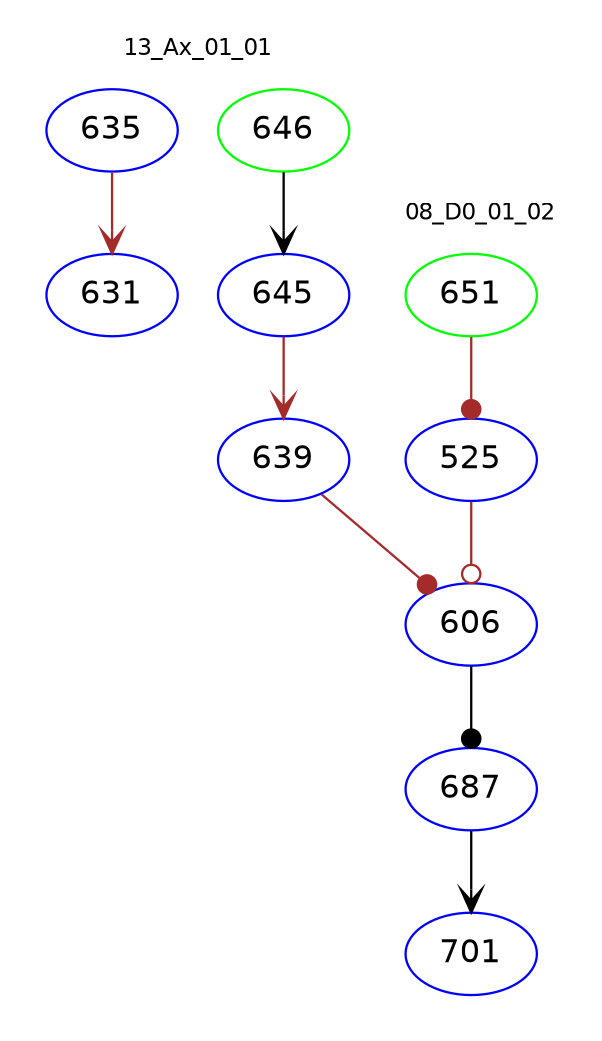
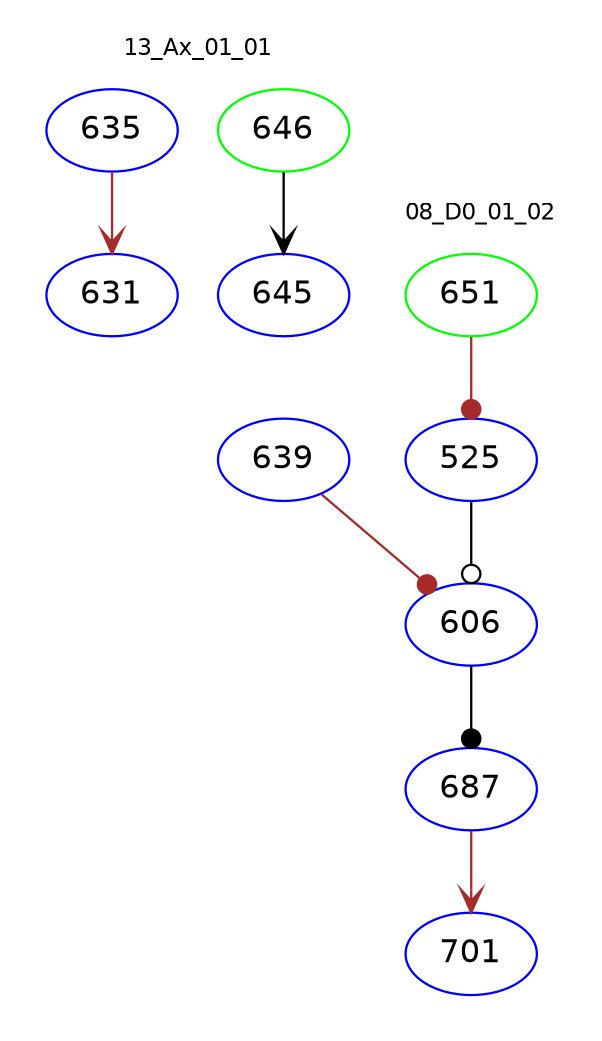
  digraph {
    fontname="DejaVu Sans"
    node [color=blue fontname="DejaVu Sans"]
    edge [arrowhead=vee color=brown fontname="DejaVu Sans"]
    n1 [color=green label=646]
    n2 [label=645]
    n3 [label=639]
    n4 [label=635]
    n5 [label=631]
    n6 [color=green label=651]
    n7 [label=525]
    n8 [label=606]
    n9 [label=687]
    n10 [label=701]
    subgraph cluster_1 {
      color=white
      fontsize=10
      label="13_Ax_01_01"
      n1
      n2
      n3
      n4
      n5
    }
    subgraph cluster_2 {
      color=white
      fontsize=10
      label="08_D0_01_02"
      n6
      n7
      n8
      n9
      n10
    }
    n1 -> n2 [color=black]
-   n2 -> n3
    n3 -> n8 [arrowhead=dot]
    n4 -> n5
    n6 -> n7 [arrowhead=dot]
-   n7 -> n8 [arrowhead=odot]
+   n7 -> n8 [arrowhead=odot color=black]
    n8 -> n9 [arrowhead=dot color=black]
-   n9 -> n10 [color=black]
+   n9 -> n10
  }
